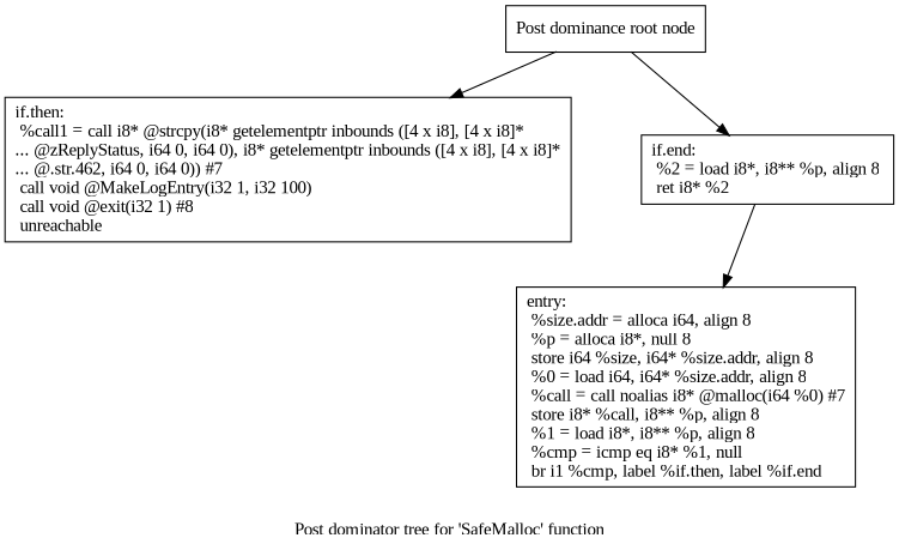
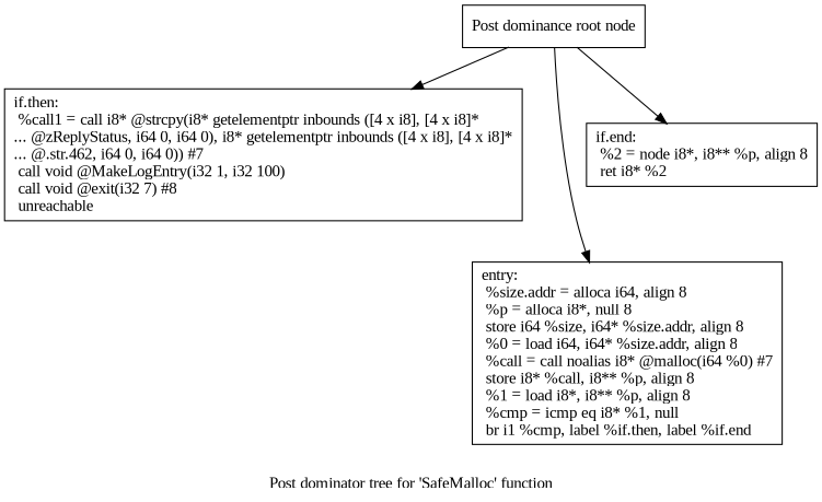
  digraph {
    fontname="Liberation Serif"
    label="Post dominator tree for 'SafeMalloc' function"
    node [fontname="Liberation Serif" shape=record]
    edge [fontname="Liberation Serif"]
    n1 [label="{Post dominance root node}"]
-   n2 [label="{if.then:                                          \l  %call1 = call i8* @strcpy(i8* getelementptr inbounds ([4 x i8], [4 x i8]*\l... @zReplyStatus, i64 0, i64 0), i8* getelementptr inbounds ([4 x i8], [4 x i8]*\l... @.str.462, i64 0, i64 0)) #7\l  call void @MakeLogEntry(i32 1, i32 100)\l  call void @exit(i32 1) #8\l  unreachable\l}"]
+   n2 [label="{if.then:                                          \l  %call1 = call i8* @strcpy(i8* getelementptr inbounds ([4 x i8], [4 x i8]*\l... @zReplyStatus, i64 0, i64 0), i8* getelementptr inbounds ([4 x i8], [4 x i8]*\l... @.str.462, i64 0, i64 0)) #7\l  call void @MakeLogEntry(i32 1, i32 100)\l  call void @exit(i32 7) #8\l  unreachable\l}"]
    n3 [label="{entry:\l  %size.addr = alloca i64, align 8\l  %p = alloca i8*, null 8\l  store i64 %size, i64* %size.addr, align 8\l  %0 = load i64, i64* %size.addr, align 8\l  %call = call noalias i8* @malloc(i64 %0) #7\l  store i8* %call, i8** %p, align 8\l  %1 = load i8*, i8** %p, align 8\l  %cmp = icmp eq i8* %1, null\l  br i1 %cmp, label %if.then, label %if.end\l}"]
-   n4 [label="{if.end:                                           \l  %2 = load i8*, i8** %p, align 8\l  ret i8* %2\l}"]
+   n4 [label="{if.end:                                           \l  %2 = node i8*, i8** %p, align 8\l  ret i8* %2\l}"]
    n1 -> n2
-   n4 -> n3
+   n1 -> n3
    n1 -> n4
  }
